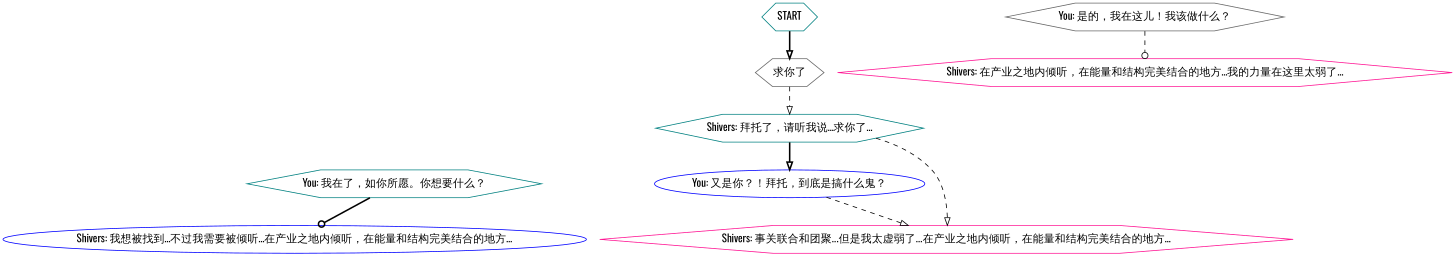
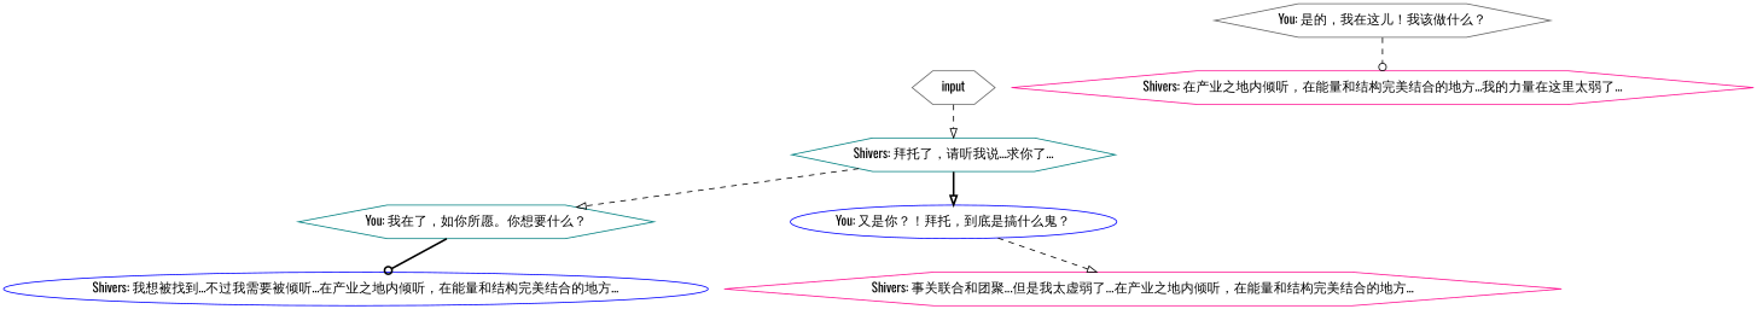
  digraph {
    fontname=Oswald
    node [color=teal fontname=Oswald shape=hexagon]
    edge [arrowhead=onormal fontname=Oswald style=dashed]
-   n1 [label=START]
-   n2 [color=gray40 label="求你了"]
+   n2 [color=gray40 label=input]
    n3 [label="Shivers: 拜托了，请听我说…求你了…"]
    n4 [label="You: 我在了，如你所愿。你想要什么？"]
    n5 [color=blue label="You: 又是你？！拜托，到底是搞什么鬼？" shape=ellipse]
    n6 [color=blue label="Shivers: 我想被找到…不过我需要被倾听…在产业之地内倾听，在能量和结构完美结合的地方…" shape=ellipse]
    n7 [color=deeppink label="Shivers: 事关联合和团聚...但是我太虚弱了...在产业之地内倾听，在能量和结构完美结合的地方…"]
    n8 [color=gray40 label="You: 是的，我在这儿！我该做什么？"]
    n9 [color=deeppink label="Shivers: 在产业之地内倾听，在能量和结构完美结合的地方…我的力量在这里太弱了…"]
-   n1 -> n2 [style=bold]
    n2 -> n3
-   n3 -> n7
+   n3 -> n4
    n3 -> n5 [style=bold]
    n4 -> n6 [arrowhead=odot style=bold]
    n5 -> n7
    n8 -> n9 [arrowhead=odot]
  }
